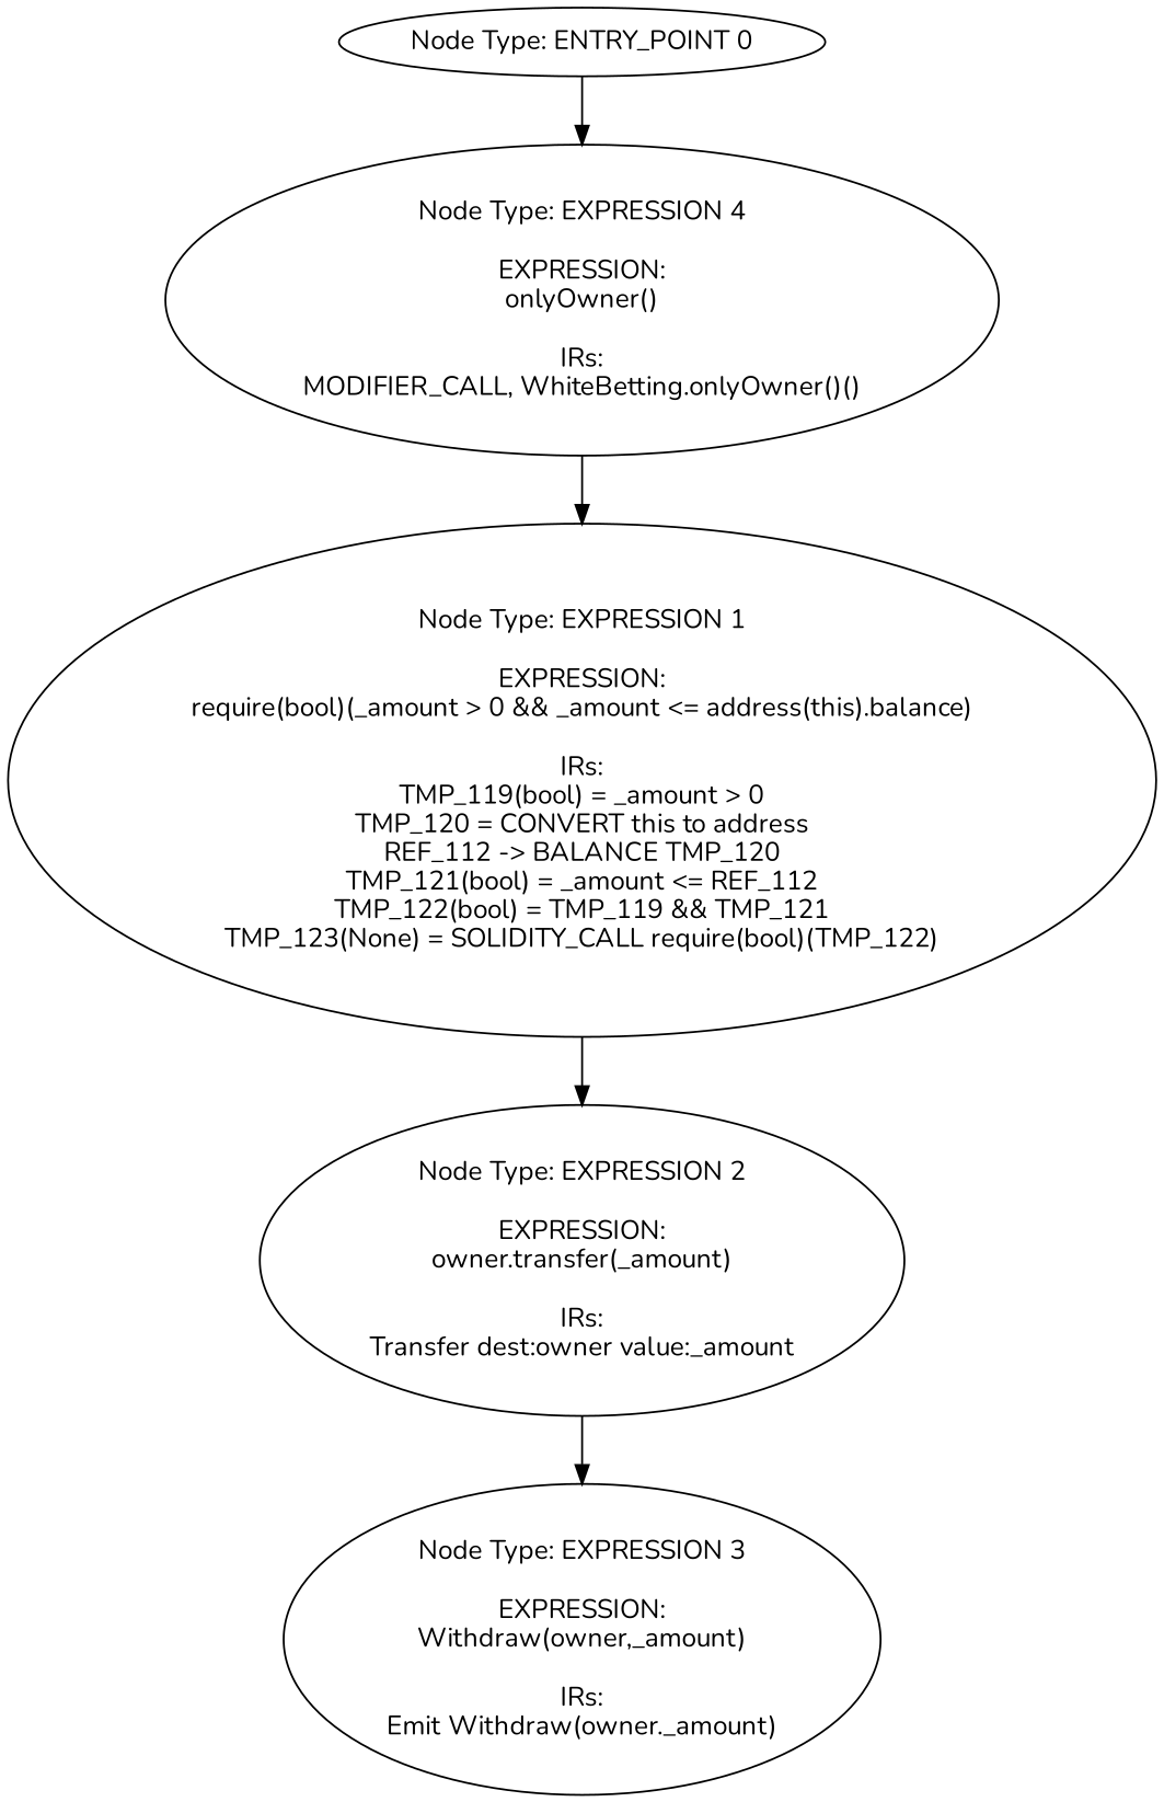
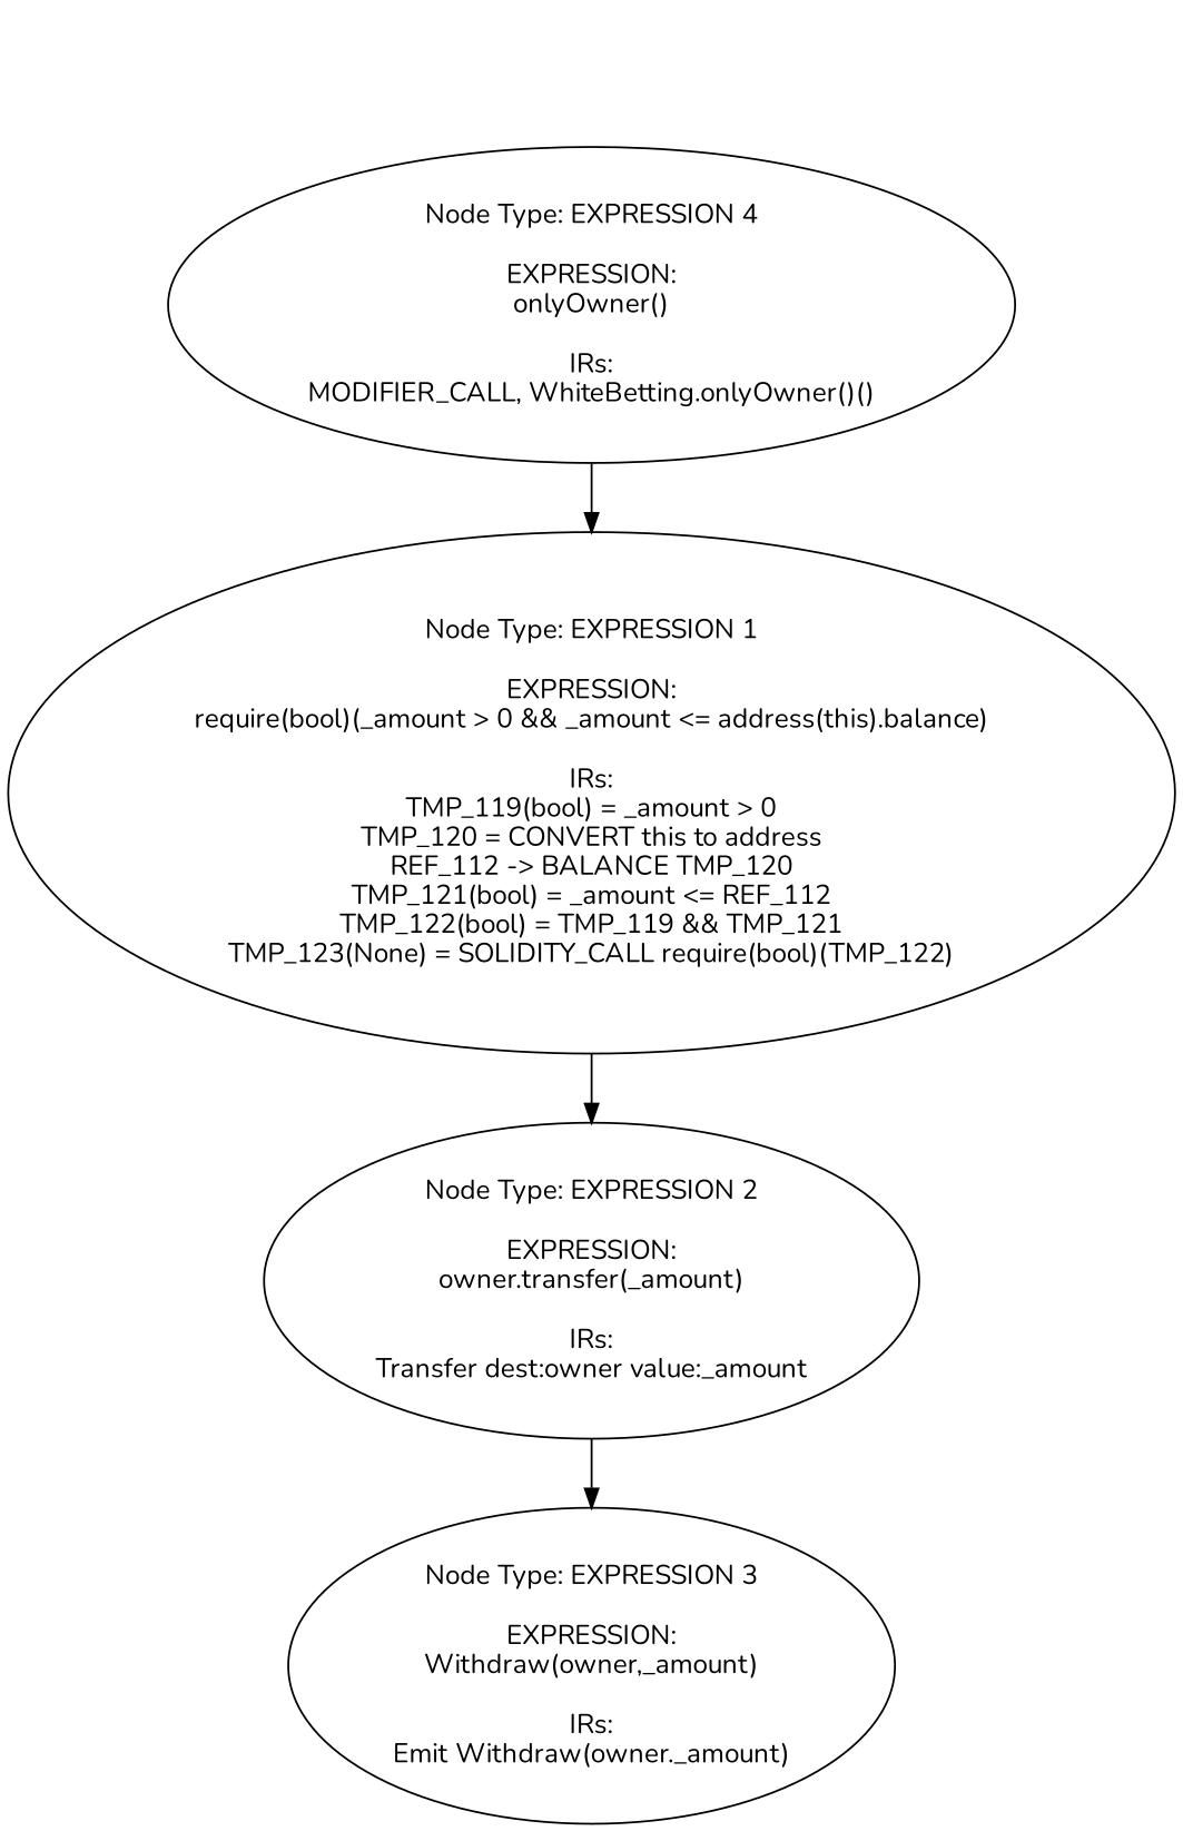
  digraph {
    fontname=Nunito
    node [fontname=Nunito]
    edge [fontname=Nunito]
-   n1 [label="Node Type: ENTRY_POINT 0\n"]
    n2 [label="Node Type: EXPRESSION 4\n\nEXPRESSION:\nonlyOwner()\n\nIRs:\nMODIFIER_CALL, WhiteBetting.onlyOwner()()"]
    n3 [label="Node Type: EXPRESSION 1\n\nEXPRESSION:\nrequire(bool)(_amount > 0 && _amount <= address(this).balance)\n\nIRs:\nTMP_119(bool) = _amount > 0\nTMP_120 = CONVERT this to address\nREF_112 -> BALANCE TMP_120\nTMP_121(bool) = _amount <= REF_112\nTMP_122(bool) = TMP_119 && TMP_121\nTMP_123(None) = SOLIDITY_CALL require(bool)(TMP_122)"]
    n4 [label="Node Type: EXPRESSION 2\n\nEXPRESSION:\nowner.transfer(_amount)\n\nIRs:\nTransfer dest:owner value:_amount"]
    n5 [label="Node Type: EXPRESSION 3\n\nEXPRESSION:\nWithdraw(owner,_amount)\n\nIRs:\nEmit Withdraw(owner._amount)"]
-   n1 -> n2
    n2 -> n3
    n3 -> n4
    n4 -> n5
  }
